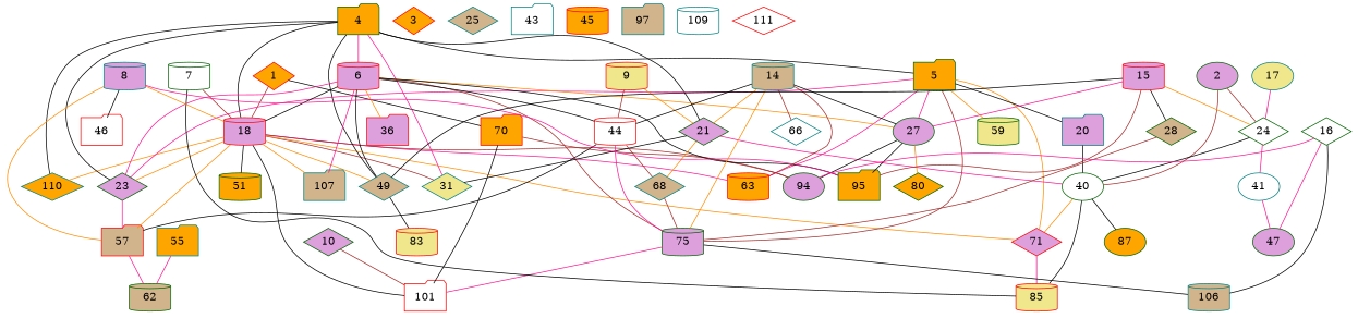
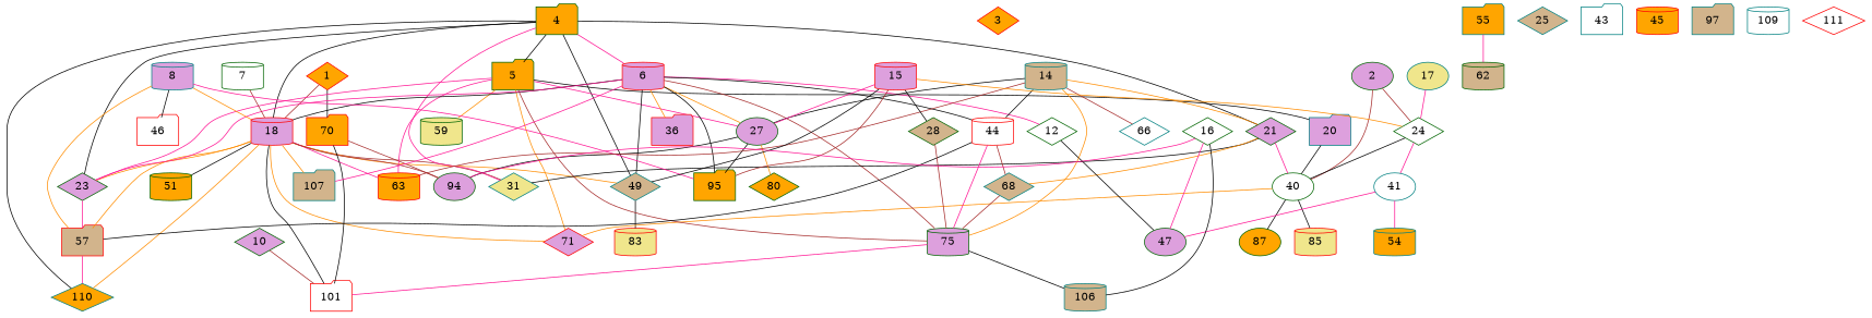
  graph {
    node [color=darkgreen fillcolor=plum shape=cylinder style=filled]
    edge [color=black]
    18 [color=red super="+33+112+19"]
    23 [shape=diamond super="+34"]
    31 [color=teal fillcolor=khaki shape=diamond]
    49 [color=teal fillcolor=tan shape=diamond super="+53"]
    110 [color=teal fillcolor=orange shape=diamond]
    63 [color=red fillcolor=orange]
    71 [color=red shape=diamond super="+77+91"]
    107 [color=teal fillcolor=tan shape=folder]
    57 [color=red fillcolor=tan shape=folder super="+60+78"]
    101 [color=red fillcolor=white shape=folder super="+104"]
    94 [shape=ellipse super="+100"]
    51 [fillcolor=orange super="+79"]
    1 [color=red fillcolor=orange shape=diamond]
    70 [color=red fillcolor=orange shape=folder super="+108"]
    2 [shape=ellipse super="+29"]
    24 [fillcolor=white shape=diamond super="+32"]
    40 [fillcolor=white shape=ellipse super="+69+58+82"]
    41 [color=teal fillcolor=white shape=ellipse super="+52"]
    85 [color=red fillcolor=khaki]
    87 [fillcolor=orange shape=ellipse]
    3 [color=red fillcolor=orange shape=diamond]
    4 [fillcolor=orange shape=folder super="+11+13"]
    5 [fillcolor=orange shape=folder super="+84+105+76"]
    6 [color=red super="+37+30+26"]
    21 [shape=diamond super="+88"]
    20 [color=teal shape=folder]
    27 [shape=ellipse super="+72"]
    59 [fillcolor=khaki]
    75 [super="+93"]
+   12 [fillcolor=white shape=diamond super="+96"]
    36 [color=red shape=folder super="+73"]
    44 [color=red fillcolor=white super="+113"]
    95 [fillcolor=orange shape=folder super="+102"]
    68 [color=teal fillcolor=tan shape=diamond]
    83 [color=red fillcolor=khaki]
    80 [fillcolor=orange shape=diamond]
    106 [color=teal fillcolor=tan]
    47 [shape=ellipse super="+48"]
    7 [fillcolor=white super="+50"]
    8 [color=teal super="+99+65"]
    46 [color=red fillcolor=white shape=folder]
    62 [fillcolor=tan]
-   9 [color=red fillcolor=khaki super="+38"]
    10 [shape=diamond super="+92"]
    14 [color=teal fillcolor=tan super="+115+22+61"]
    66 [color=teal fillcolor=white shape=diamond]
    15 [color=red super="+35+86"]
    28 [fillcolor=tan shape=diamond]
    16 [fillcolor=white shape=diamond]
    17 [color=teal fillcolor=khaki shape=ellipse]
+   54 [color=teal fillcolor=orange]
    25 [color=teal fillcolor=tan shape=diamond]
    43 [color=teal fillcolor=white shape=folder]
    45 [color=red fillcolor=orange]
    55 [color=teal fillcolor=orange shape=folder super="+67"]
    97 [color=teal fillcolor=tan shape=folder]
    109 [color=teal fillcolor=white]
    111 [color=red fillcolor=white shape=diamond]
    18 -- 23 [color=darkorange]
    18 -- 31 [color=brown]
    18 -- 49 [color=darkorange weight=2]
    18 -- 110 [color=darkorange]
    18 -- 63 [color=deeppink]
    18 -- 71 [color=darkorange]
    18 -- 107 [color=darkorange]
    18 -- 57 [color=darkorange]
    18 -- 101
    18 -- 94 [color=brown]
    18 -- 51
    23 -- 57 [color=deeppink weight=4]
    49 -- 83
-   71 -- 85 [color=deeppink]
-   57 -- 62 [color=deeppink]
+   57 -- 110 [color=deeppink]
    1 -- 18 [color=brown]
    1 -- 70
    70 -- 101
    70 -- 94 [color=brown weight=2]
    2 -- 24 [color=brown]
    2 -- 40 [color=brown]
    24 -- 40
    24 -- 41 [color=deeppink]
    40 -- 71 [color=darkorange weight=2]
    40 -- 85
    40 -- 87
    41 -- 47 [color=deeppink]
+   41 -- 54 [color=deeppink]
    4 -- 18
    4 -- 23
    4 -- 31 [color=deeppink]
    4 -- 49
    4 -- 110
    4 -- 5
    4 -- 6 [color=deeppink weight=3]
    4 -- 21
    5 -- 23 [color=deeppink]
    5 -- 63 [color=deeppink]
    5 -- 71 [color=darkorange]
    5 -- 20
    5 -- 27 [color=deeppink]
    5 -- 59 [color=darkorange]
    5 -- 75 [color=brown]
    6 -- 18
    6 -- 23 [color=deeppink]
    6 -- 49 [weight=2]
    6 -- 107 [color=deeppink]
    6 -- 27 [color=darkorange]
    6 -- 75 [color=brown]
+   6 -- 12 [color=deeppink]
    6 -- 36 [color=darkorange]
    6 -- 44
    6 -- 95
    21 -- 31
    21 -- 40 [color=deeppink]
    21 -- 68 [color=darkorange]
    20 -- 40
    27 -- 94
    27 -- 95
    27 -- 80 [color=darkorange]
    75 -- 101 [color=deeppink]
    75 -- 106
+   12 -- 47
    44 -- 57
    44 -- 75 [color=deeppink]
    44 -- 68 [color=brown]
    68 -- 75 [color=brown]
    7 -- 18 [color=brown]
-   7 -- 85
    8 -- 18 [color=darkorange]
    8 -- 57 [color=darkorange]
    8 -- 95 [color=deeppink]
    8 -- 46
-   9 -- 21 [color=darkorange]
-   9 -- 44 [color=brown]
    10 -- 101 [color=brown]
    14 -- 63 [color=brown]
    14 -- 21 [color=darkorange]
    14 -- 27
    14 -- 75 [color=darkorange]
    14 -- 44
    14 -- 66 [color=brown]
    15 -- 49
    15 -- 24 [color=darkorange weight=2]
    15 -- 27 [color=deeppink]
    15 -- 95 [color=brown]
    15 -- 28
    28 -- 75 [color=brown]
    16 -- 94 [color=deeppink]
    16 -- 106
    16 -- 47 [color=deeppink]
    17 -- 24 [color=deeppink]
    55 -- 62 [color=deeppink]
  }
